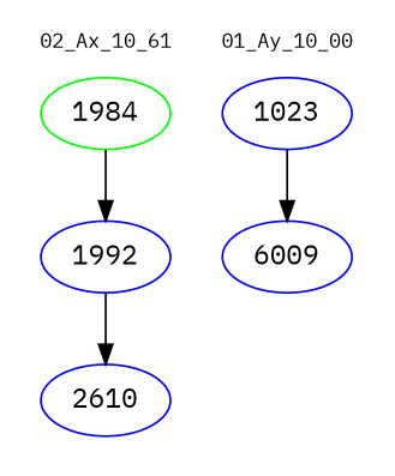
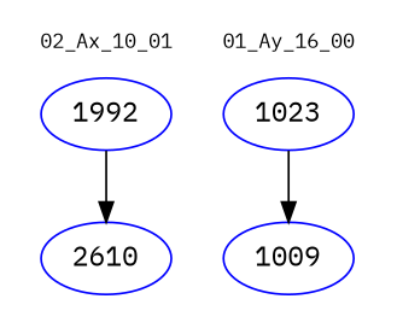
  digraph {
    fontname="IBM Plex Mono"
    node [color=blue fontname="IBM Plex Mono"]
    edge [color=black fontname="IBM Plex Mono"]
-   n1 [color=green label=1984]
    n2 [label=1992]
    n3 [label=2610]
    n4 [label=1023]
-   n5 [label=6009]
+   n5 [label=1009]
    subgraph cluster_1 {
      color=white
      fontsize=10
-     label="02_Ax_10_61"
-     n1
+     label="02_Ax_10_01"
      n2
      n3
    }
    subgraph cluster_2 {
      color=white
      fontsize=10
-     label="01_Ay_10_00"
+     label="01_Ay_16_00"
      n4
      n5
    }
-   n1 -> n2
    n2 -> n3
    n4 -> n5
  }
